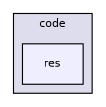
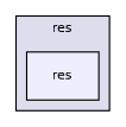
  digraph {
    compound=true
    n1 [fillcolor="#eeeeff" fontname=Helvetica fontsize=10 label=res pencolor=black shape=box style=filled]
    subgraph cluster_1 {
      bgcolor="#ddddee"
      fontname=Helvetica
      fontsize=10
-     label=code
+     label=res
      pencolor=black
      n1
    }
  }
